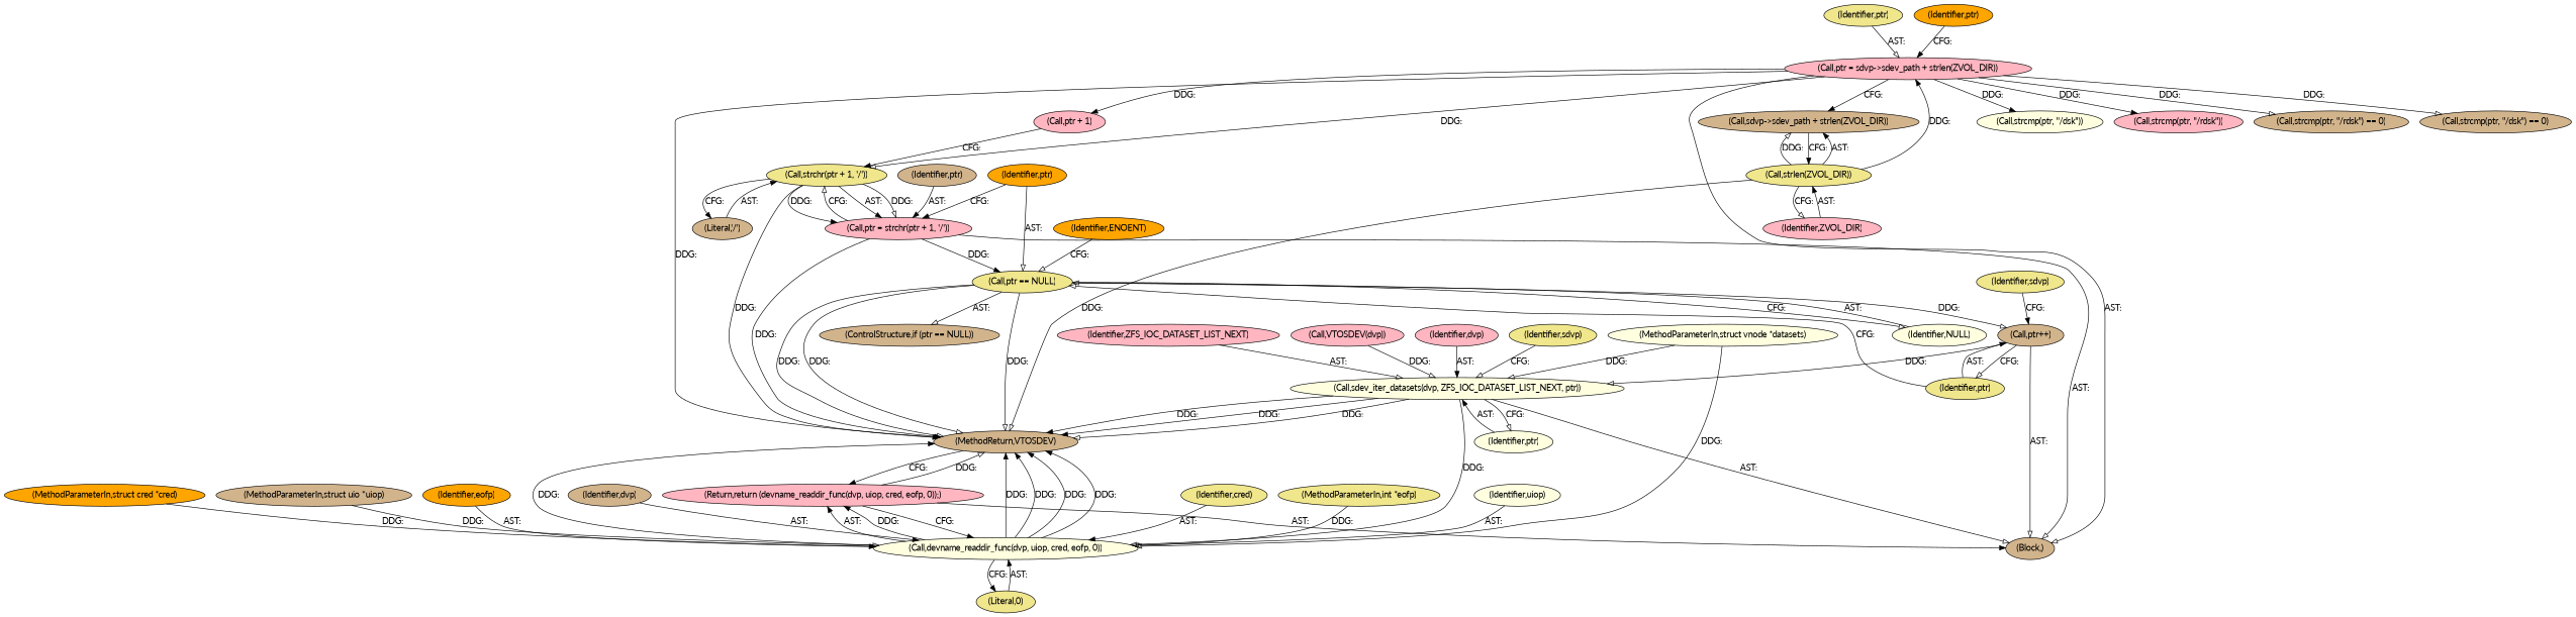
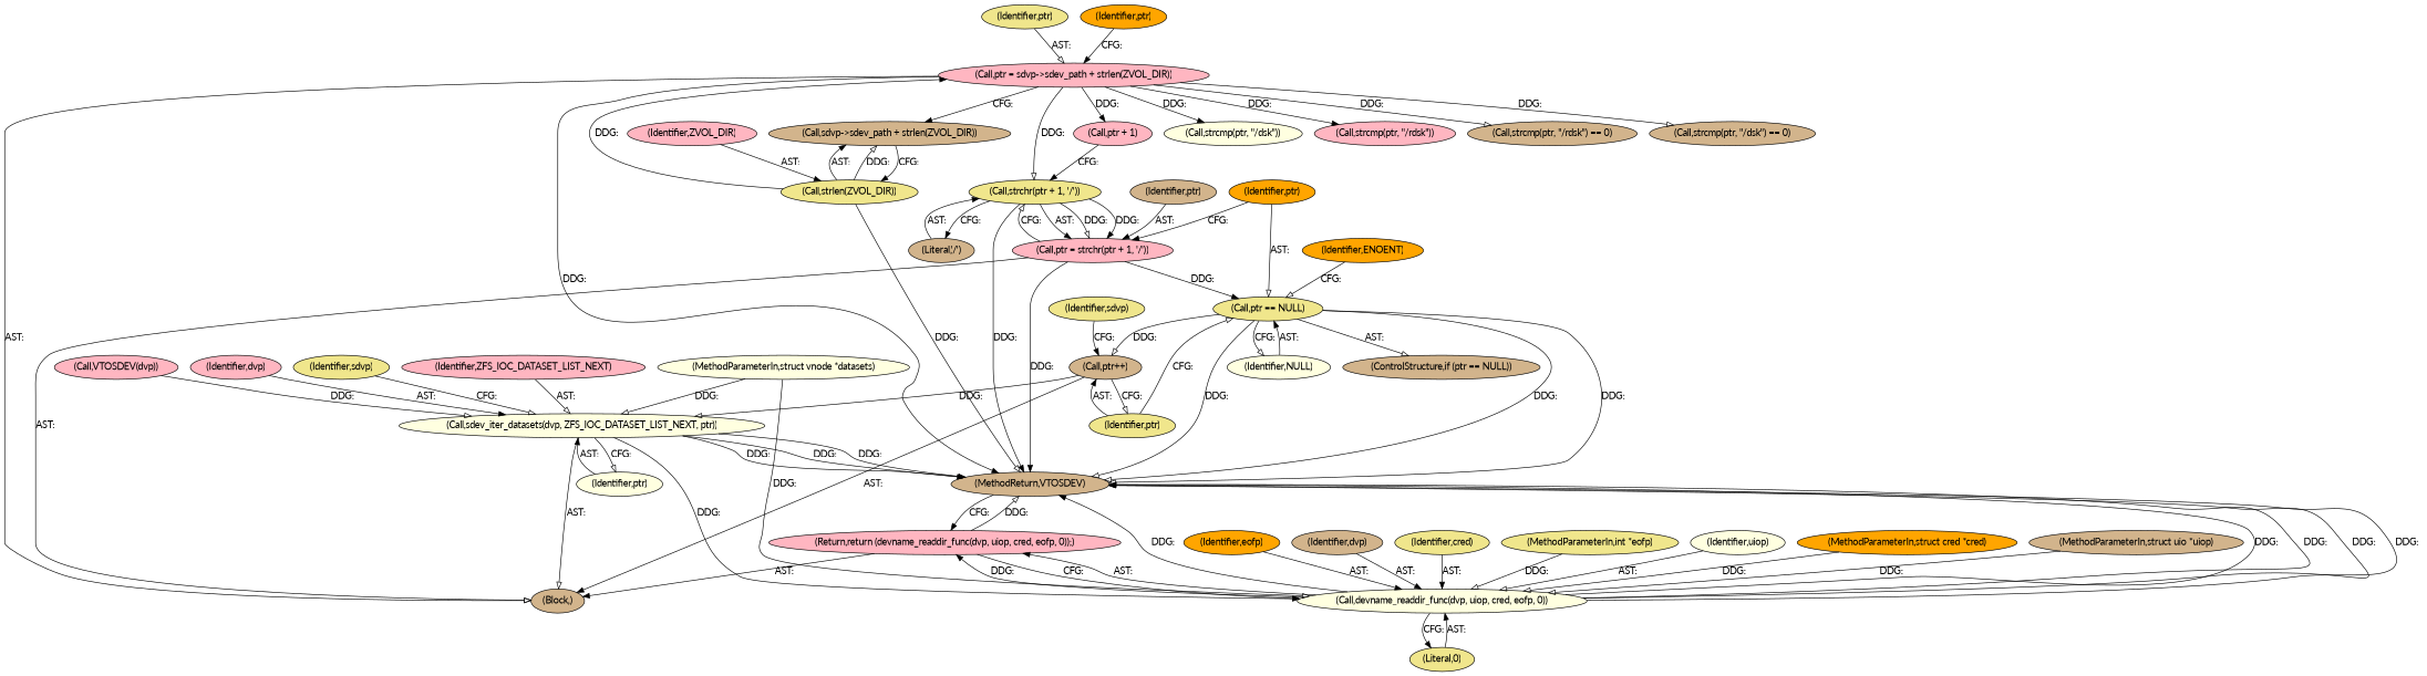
  digraph {
    fontname=Lato
    node [fillcolor=tan fontname=Lato style=filled]
    edge [arrowhead=normal fontname=Lato]
    n1 [fillcolor=khaki label="(Call,strchr(ptr + 1, '/'))"]
    n2 [fillcolor=lightpink label="(Call,ptr = strchr(ptr + 1, '/'))"]
    n3 [label="(MethodReturn,VTOSDEV)"]
    n4 [label="(Literal,'/')"]
    n5 [label="(Block,)"]
    n6 [fillcolor=khaki label="(Call,ptr == NULL)"]
    n7 [fillcolor=lightpink label="(Return,return (devname_readdir_func(dvp, uiop, cred, eofp, 0));)"]
    n8 [fillcolor=lightpink label="(Call,ptr = sdvp->sdev_path + strlen(ZVOL_DIR))"]
    n9 [fillcolor=lightpink label="(Call,ptr + 1)"]
    n10 [fillcolor=lightyellow label="(Call,strcmp(ptr, \"/dsk\"))"]
    n11 [fillcolor=lightpink label="(Call,strcmp(ptr, \"/rdsk\"))"]
    n12 [label="(Call,sdvp->sdev_path + strlen(ZVOL_DIR))"]
    n13 [label="(Call,strcmp(ptr, \"/rdsk\") == 0)"]
    n14 [label="(Call,strcmp(ptr, \"/dsk\") == 0)"]
    n15 [fillcolor=khaki label="(Call,strlen(ZVOL_DIR))"]
    n16 [fillcolor=lightpink label="(Identifier,ZVOL_DIR)"]
    n17 [label="(Call,ptr++)"]
    n18 [fillcolor=lightyellow label="(Identifier,NULL)"]
    n19 [label="(ControlStructure,if (ptr == NULL))"]
    n20 [fillcolor=lightyellow label="(Call,sdev_iter_datasets(dvp, ZFS_IOC_DATASET_LIST_NEXT, ptr))"]
    n21 [fillcolor=khaki label="(Identifier,ptr)"]
    n22 [fillcolor=lightyellow label="(Call,devname_readdir_func(dvp, uiop, cred, eofp, 0))"]
    n23 [fillcolor=lightyellow label="(Identifier,ptr)"]
    n24 [fillcolor=khaki label="(Literal,0)"]
    n25 [fillcolor=orange label="(Identifier,eofp)"]
    n26 [fillcolor=lightpink label="(Identifier,dvp)"]
    n27 [fillcolor=lightyellow label="(MethodParameterIn,struct vnode *datasets)"]
    n28 [fillcolor=khaki label="(Identifier,ptr)"]
    n29 [fillcolor=orange label="(Identifier,ptr)"]
    n30 [fillcolor=orange label="(Identifier,ptr)"]
    n31 [label="(Identifier,ptr)"]
    n32 [fillcolor=orange label="(Identifier,ENOENT)"]
    n33 [label="(Identifier,dvp)"]
    n34 [fillcolor=khaki label="(Identifier,cred)"]
    n35 [fillcolor=khaki label="(Identifier,sdvp)"]
    n36 [fillcolor=khaki label="(Identifier,sdvp)"]
    n37 [fillcolor=khaki label="(MethodParameterIn,int *eofp)"]
    n38 [fillcolor=lightyellow label="(Identifier,uiop)"]
    n39 [fillcolor=lightpink label="(Identifier,ZFS_IOC_DATASET_LIST_NEXT)"]
    n40 [fillcolor=orange label="(MethodParameterIn,struct cred *cred)"]
    n41 [label="(MethodParameterIn,struct uio *uiop)"]
    n42 [fillcolor=lightpink label="(Call,VTOSDEV(dvp))"]
    n1 -> n2 [label="AST: "]
    n1 -> n2 [arrowhead=onormal label="DDG: "]
    n1 -> n2 [label="DDG: "]
    n1 -> n3 [label="DDG: "]
    n1 -> n4 [label="CFG: "]
    n2 -> n1 [arrowhead=onormal label="CFG: "]
    n2 -> n3 [label="DDG: "]
    n2 -> n5 [arrowhead=onormal label="AST: "]
    n2 -> n6 [label="DDG: "]
    n3 -> n7 [label="CFG: "]
    n4 -> n1 [label="AST: "]
    n6 -> n3 [arrowhead=onormal label="DDG: "]
    n6 -> n3 [arrowhead=onormal label="DDG: "]
    n6 -> n3 [arrowhead=onormal label="DDG: "]
    n6 -> n17 [arrowhead=onormal label="DDG: "]
    n6 -> n18 [arrowhead=onormal label="CFG: "]
    n6 -> n19 [arrowhead=onormal label="AST: "]
    n7 -> n3 [arrowhead=onormal label="DDG: "]
    n7 -> n5 [label="AST: "]
    n7 -> n22 [label="CFG: "]
    n8 -> n1 [arrowhead=onormal label="DDG: "]
    n8 -> n3 [label="DDG: "]
    n8 -> n5 [arrowhead=onormal label="AST: "]
    n8 -> n9 [label="DDG: "]
    n8 -> n10 [label="DDG: "]
    n8 -> n11 [label="DDG: "]
    n8 -> n12 [label="CFG: "]
    n8 -> n13 [arrowhead=onormal label="DDG: "]
    n8 -> n14 [arrowhead=onormal label="DDG: "]
    n9 -> n1 [label="CFG: "]
    n12 -> n15 [label="CFG: "]
    n15 -> n3 [arrowhead=onormal label="DDG: "]
    n15 -> n8 [label="DDG: "]
    n15 -> n12 [label="AST: "]
    n15 -> n12 [arrowhead=onormal label="DDG: "]
-   n15 -> n16 [arrowhead=onormal label="CFG: "]
    n16 -> n15 [label="AST: "]
-   n17 -> n5 [arrowhead=onormal label="AST: "]
+   n17 -> n5 [label="AST: "]
    n17 -> n20 [arrowhead=onormal label="DDG: "]
    n17 -> n21 [arrowhead=onormal label="CFG: "]
-   n18 -> n6 [arrowhead=onormal label="AST: "]
+   n18 -> n6 [label="AST: "]
    n20 -> n3 [label="DDG: "]
    n20 -> n3 [arrowhead=onormal label="DDG: "]
    n20 -> n3 [label="DDG: "]
    n20 -> n5 [arrowhead=onormal label="AST: "]
    n20 -> n22 [arrowhead=onormal label="DDG: "]
    n20 -> n23 [arrowhead=onormal label="CFG: "]
    n21 -> n6 [arrowhead=onormal label="CFG: "]
    n21 -> n17 [label="AST: "]
    n22 -> n3 [label="DDG: "]
    n22 -> n3 [label="DDG: "]
    n22 -> n3 [label="DDG: "]
    n22 -> n3 [label="DDG: "]
    n22 -> n3 [label="DDG: "]
    n22 -> n7 [label="AST: "]
    n22 -> n7 [label="DDG: "]
    n22 -> n24 [label="CFG: "]
    n23 -> n20 [label="AST: "]
    n24 -> n22 [label="AST: "]
    n25 -> n22 [label="AST: "]
    n26 -> n20 [label="AST: "]
    n27 -> n20 [arrowhead=onormal label="DDG: "]
    n27 -> n22 [arrowhead=onormal label="DDG: "]
    n28 -> n8 [arrowhead=onormal label="AST: "]
    n29 -> n2 [label="CFG: "]
    n29 -> n6 [arrowhead=onormal label="AST: "]
    n30 -> n8 [label="CFG: "]
    n31 -> n2 [label="AST: "]
    n32 -> n6 [arrowhead=onormal label="CFG: "]
    n33 -> n22 [label="AST: "]
    n34 -> n22 [label="AST: "]
    n35 -> n20 [arrowhead=onormal label="CFG: "]
    n36 -> n17 [label="CFG: "]
    n37 -> n22 [arrowhead=onormal label="DDG: "]
    n38 -> n22 [arrowhead=onormal label="AST: "]
    n39 -> n20 [arrowhead=onormal label="AST: "]
    n40 -> n22 [arrowhead=onormal label="DDG: "]
    n41 -> n22 [arrowhead=onormal label="DDG: "]
    n42 -> n20 [arrowhead=onormal label="DDG: "]
  }
